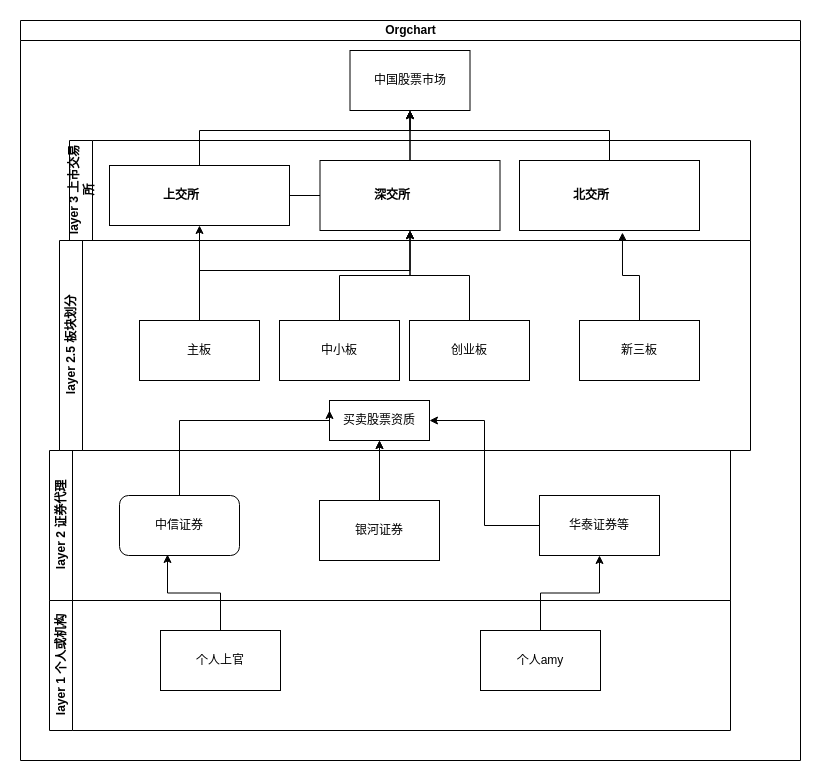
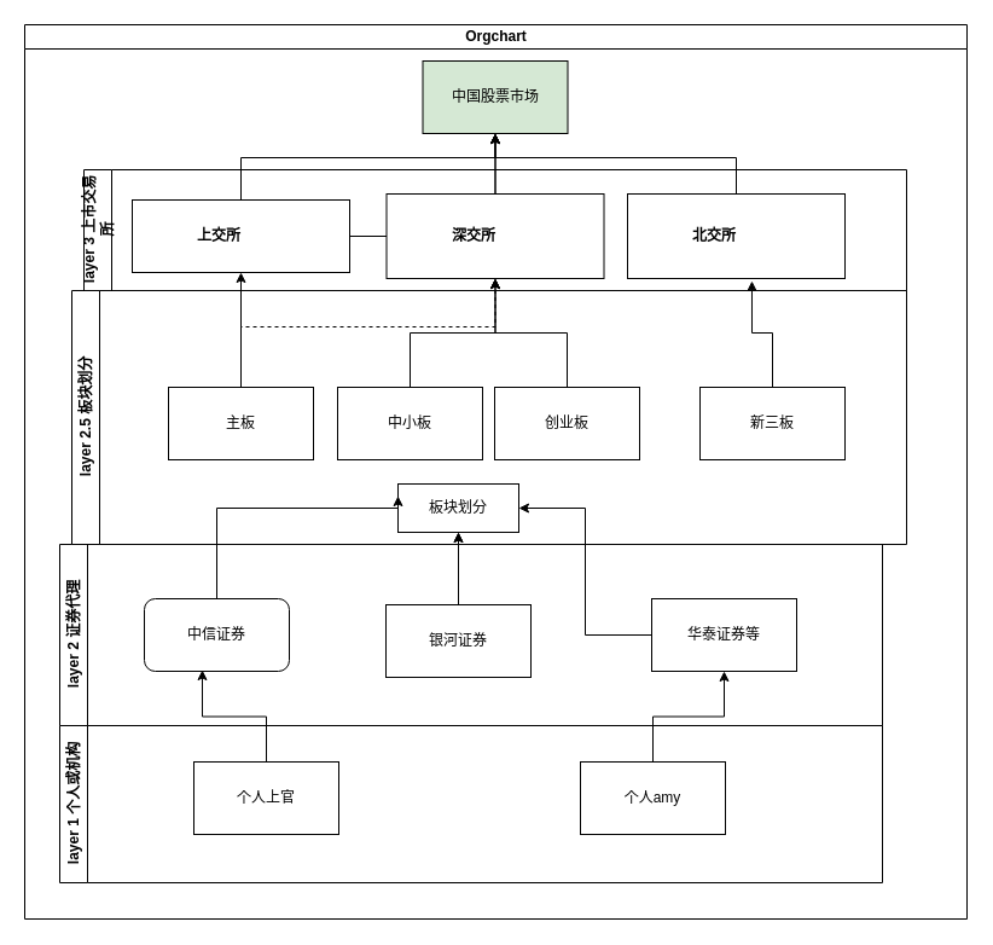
  <mxCell id="0" />
  <mxCell id="1" parent="0" />
  <mxCell id="2" value="Orgchart" style="swimlane;html=1;startSize=20;horizontal=1;containerType=tree;glass=0;" parent="1" vertex="1"><mxGeometry x="20" y="20" width="780" height="740" as="geometry" /></mxCell>
  <mxCell id="3" style="edgeStyle=orthogonalEdgeStyle;rounded=0;orthogonalLoop=1;jettySize=auto;html=1;" parent="2" source="7" target="5" edge="1"><mxGeometry relative="1" as="geometry" /></mxCell>
  <mxCell id="4" style="edgeStyle=orthogonalEdgeStyle;rounded=0;orthogonalLoop=1;jettySize=auto;html=1;entryX=0.5;entryY=1;entryDx=0;entryDy=0;" parent="2" source="8" target="5" edge="1"><mxGeometry relative="1" as="geometry" /></mxCell>
- <mxCell id="5" value="中国股票市场" style="rounded=0;whiteSpace=wrap;html=1;" parent="2" vertex="1"><mxGeometry x="329.5" y="30" width="120" height="60" as="geometry" /></mxCell>
+ <mxCell id="5" value="中国股票市场" style="rounded=0;whiteSpace=wrap;html=1;fillColor=#d5e8d4;" parent="2" vertex="1"><mxGeometry x="329.5" y="30" width="120" height="60" as="geometry" /></mxCell>
  <mxCell id="6" value="layer 3 上市交易所" style="swimlane;horizontal=0;whiteSpace=wrap;html=1;" parent="2" vertex="1"><mxGeometry x="49" y="120" width="681" height="100" as="geometry" /></mxCell>
  <mxCell id="7" value="上交所" style="label;image=https://cdn3.iconfinder.com/data/icons/user-avatars-1/512/users-3-128.png;whiteSpace=wrap;html=1;rounded=0;glass=0;treeMoving=1;treeFolding=1;" parent="6" vertex="1"><mxGeometry x="40" y="25" width="180" height="60" as="geometry" /></mxCell>
  <mxCell id="8" value="深交所" style="label;image=https://cdn3.iconfinder.com/data/icons/user-avatars-1/512/users-3-128.png;whiteSpace=wrap;html=1;rounded=0;glass=0;treeMoving=1;treeFolding=1;" parent="6" vertex="1"><mxGeometry x="250.5" y="20" width="180" height="70" as="geometry" /></mxCell>
  <mxCell id="9" value="北交所" style="label;image=https://cdn3.iconfinder.com/data/icons/user-avatars-1/512/users-3-128.png;whiteSpace=wrap;html=1;rounded=0;glass=0;treeMoving=1;treeFolding=1;" vertex="1" parent="6"><mxGeometry x="450" y="20" width="180" height="70" as="geometry" /></mxCell>
  <mxCell id="10" value="layer 2 证券代理" style="swimlane;horizontal=0;whiteSpace=wrap;html=1;" parent="2" vertex="1"><mxGeometry x="29" y="430" width="681" height="150" as="geometry" /></mxCell>
  <mxCell id="11" value="中信证券" style="whiteSpace=wrap;html=1;rounded=1;" parent="10" vertex="1"><mxGeometry x="70" y="45" width="120" height="60" as="geometry" /></mxCell>
  <mxCell id="12" value="银河证券" style="rounded=0;whiteSpace=wrap;html=1;" parent="10" vertex="1"><mxGeometry x="270" y="50" width="120" height="60" as="geometry" /></mxCell>
  <mxCell id="13" value="华泰证券等" style="rounded=0;whiteSpace=wrap;html=1;" parent="10" vertex="1"><mxGeometry x="490" y="45" width="120" height="60" as="geometry" /></mxCell>
  <mxCell id="14" value="layer 1 个人或机构" style="swimlane;horizontal=0;whiteSpace=wrap;html=1;startSize=23;" parent="2" vertex="1"><mxGeometry x="29" y="580" width="681" height="130" as="geometry" /></mxCell>
  <mxCell id="15" value="个人上官" style="rounded=0;whiteSpace=wrap;html=1;" parent="14" vertex="1"><mxGeometry x="111" y="30" width="120" height="60" as="geometry" /></mxCell>
  <mxCell id="16" value="个人amy" style="rounded=0;whiteSpace=wrap;html=1;" parent="14" vertex="1"><mxGeometry x="431" y="30" width="120" height="60" as="geometry" /></mxCell>
  <mxCell id="17" style="edgeStyle=orthogonalEdgeStyle;rounded=0;orthogonalLoop=1;jettySize=auto;html=1;entryX=0.4;entryY=0.983;entryDx=0;entryDy=0;entryPerimeter=0;" parent="2" source="15" target="11" edge="1"><mxGeometry relative="1" as="geometry" /></mxCell>
  <mxCell id="18" style="edgeStyle=orthogonalEdgeStyle;rounded=0;orthogonalLoop=1;jettySize=auto;html=1;entryX=0.5;entryY=1;entryDx=0;entryDy=0;" parent="2" source="16" target="13" edge="1"><mxGeometry relative="1" as="geometry" /></mxCell>
- <mxCell id="19" style="edgeStyle=orthogonalEdgeStyle;rounded=0;orthogonalLoop=1;jettySize=auto;html=1;entryX=0.5;entryY=1;entryDx=0;entryDy=0;" edge="1" parent="2" source="21" target="8"><mxGeometry relative="1" as="geometry"><Array as="points"><mxPoint x="179" y="250" /><mxPoint x="390" y="250" /></Array></mxGeometry></mxCell>
+ <mxCell id="19" style="edgeStyle=orthogonalEdgeStyle;rounded=0;orthogonalLoop=1;jettySize=auto;html=1;entryX=0.5;entryY=1;entryDx=0;entryDy=0;dashed=1;" edge="1" parent="2" source="21" target="8"><mxGeometry relative="1" as="geometry"><Array as="points"><mxPoint x="179" y="250" /><mxPoint x="390" y="250" /></Array></mxGeometry></mxCell>
  <mxCell id="20" style="edgeStyle=orthogonalEdgeStyle;rounded=0;orthogonalLoop=1;jettySize=auto;html=1;" edge="1" parent="2" source="21" target="7"><mxGeometry relative="1" as="geometry" /></mxCell>
  <mxCell id="21" value="主板" style="rounded=0;whiteSpace=wrap;html=1;" vertex="1" parent="2"><mxGeometry x="119" y="300" width="120" height="60" as="geometry" /></mxCell>
  <mxCell id="22" style="edgeStyle=orthogonalEdgeStyle;rounded=0;orthogonalLoop=1;jettySize=auto;html=1;entryX=0.5;entryY=1;entryDx=0;entryDy=0;" edge="1" parent="2" source="23" target="8"><mxGeometry relative="1" as="geometry" /></mxCell>
  <mxCell id="23" value="中小板" style="rounded=0;whiteSpace=wrap;html=1;" vertex="1" parent="2"><mxGeometry x="259" y="300" width="120" height="60" as="geometry" /></mxCell>
  <mxCell id="24" style="edgeStyle=orthogonalEdgeStyle;rounded=0;orthogonalLoop=1;jettySize=auto;html=1;" edge="1" parent="2" source="25" target="8"><mxGeometry relative="1" as="geometry" /></mxCell>
  <mxCell id="25" value="创业板" style="rounded=0;whiteSpace=wrap;html=1;" vertex="1" parent="2"><mxGeometry x="389" y="300" width="120" height="60" as="geometry" /></mxCell>
  <mxCell id="26" value="新三板" style="rounded=0;whiteSpace=wrap;html=1;" vertex="1" parent="2"><mxGeometry x="559" y="300" width="120" height="60" as="geometry" /></mxCell>
  <mxCell id="27" style="edgeStyle=orthogonalEdgeStyle;rounded=0;orthogonalLoop=1;jettySize=auto;html=1;entryX=0.5;entryY=1;entryDx=0;entryDy=0;" edge="1" parent="2" source="7" target="5"><mxGeometry relative="1" as="geometry"><Array as="points"><mxPoint x="179" y="110" /><mxPoint x="390" y="110" /></Array></mxGeometry></mxCell>
  <mxCell id="28" style="edgeStyle=orthogonalEdgeStyle;rounded=0;orthogonalLoop=1;jettySize=auto;html=1;entryX=0.5;entryY=1;entryDx=0;entryDy=0;" edge="1" parent="2" source="9" target="5"><mxGeometry relative="1" as="geometry"><Array as="points"><mxPoint x="589" y="110" /><mxPoint x="390" y="110" /></Array></mxGeometry></mxCell>
  <mxCell id="29" style="edgeStyle=orthogonalEdgeStyle;rounded=0;orthogonalLoop=1;jettySize=auto;html=1;entryX=0.572;entryY=1.029;entryDx=0;entryDy=0;entryPerimeter=0;" edge="1" parent="2" source="26" target="9"><mxGeometry relative="1" as="geometry" /></mxCell>
  <mxCell id="30" value="layer 2.5 板块划分" style="swimlane;horizontal=0;whiteSpace=wrap;html=1;" vertex="1" parent="2"><mxGeometry x="39" y="220" width="691" height="210" as="geometry" /></mxCell>
- <mxCell id="31" value="买卖股票资质" style="rounded=0;whiteSpace=wrap;html=1;" vertex="1" parent="30"><mxGeometry x="270" y="160" width="100" height="40" as="geometry" /></mxCell>
+ <mxCell id="31" value="板块划分" style="rounded=0;whiteSpace=wrap;html=1;" vertex="1" parent="30"><mxGeometry x="270" y="160" width="100" height="40" as="geometry" /></mxCell>
  <mxCell id="32" style="edgeStyle=orthogonalEdgeStyle;rounded=0;orthogonalLoop=1;jettySize=auto;html=1;" edge="1" parent="2" source="11" target="31"><mxGeometry relative="1" as="geometry"><Array as="points"><mxPoint x="159" y="430" /><mxPoint x="359" y="430" /></Array></mxGeometry></mxCell>
  <mxCell id="33" style="edgeStyle=orthogonalEdgeStyle;rounded=0;orthogonalLoop=1;jettySize=auto;html=1;entryX=0.5;entryY=1;entryDx=0;entryDy=0;" edge="1" parent="2" source="12" target="31"><mxGeometry relative="1" as="geometry" /></mxCell>
  <mxCell id="34" style="edgeStyle=orthogonalEdgeStyle;rounded=0;orthogonalLoop=1;jettySize=auto;html=1;entryX=1;entryY=0.5;entryDx=0;entryDy=0;" edge="1" parent="2" source="13" target="31"><mxGeometry relative="1" as="geometry" /></mxCell>
  <mxCell id="35" style="edgeStyle=orthogonalEdgeStyle;rounded=0;orthogonalLoop=1;jettySize=auto;html=1;entryX=0;entryY=0.25;entryDx=0;entryDy=0;" edge="1" parent="2" source="11" target="31"><mxGeometry relative="1" as="geometry"><Array as="points"><mxPoint x="159" y="400" /><mxPoint x="309" y="400" /></Array></mxGeometry></mxCell>
